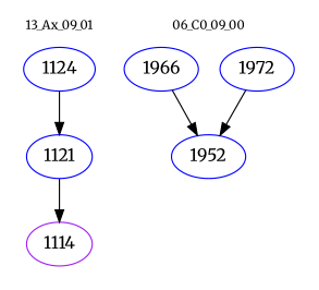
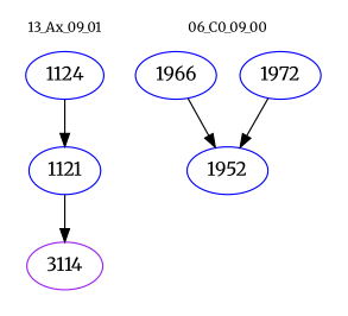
  digraph {
    fontname=Merriweather
    node [color=blue fontname=Merriweather]
    edge [color=black fontname=Merriweather]
    n1 [label=1124]
    n2 [label=1121]
-   n3 [color=purple label=1114]
+   n3 [color=purple label=3114]
    n4 [label=1972]
    n5 [label=1952]
    n6 [label=1966]
    subgraph cluster_1 {
      color=white
      fontsize=10
      label="13_Ax_09_01"
      n1
      n2
      n3
    }
    subgraph cluster_2 {
      color=white
      fontsize=10
      label="06_C0_09_00"
      n4
      n5
      n6
    }
    n1 -> n2
    n2 -> n3
    n4 -> n5
    n6 -> n5
  }
